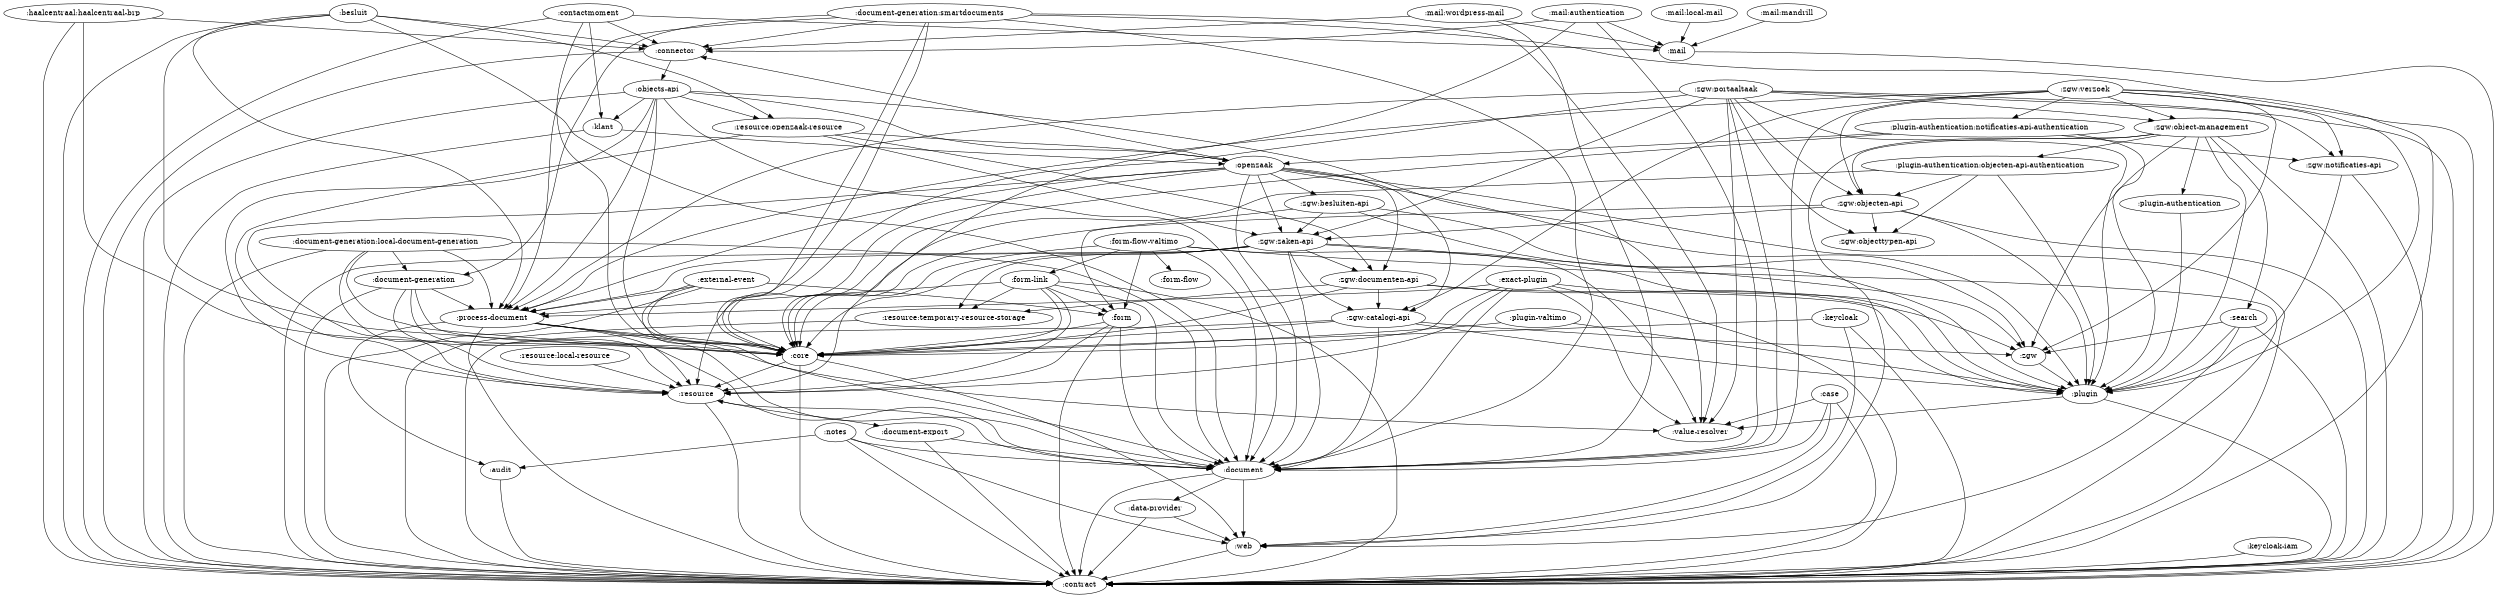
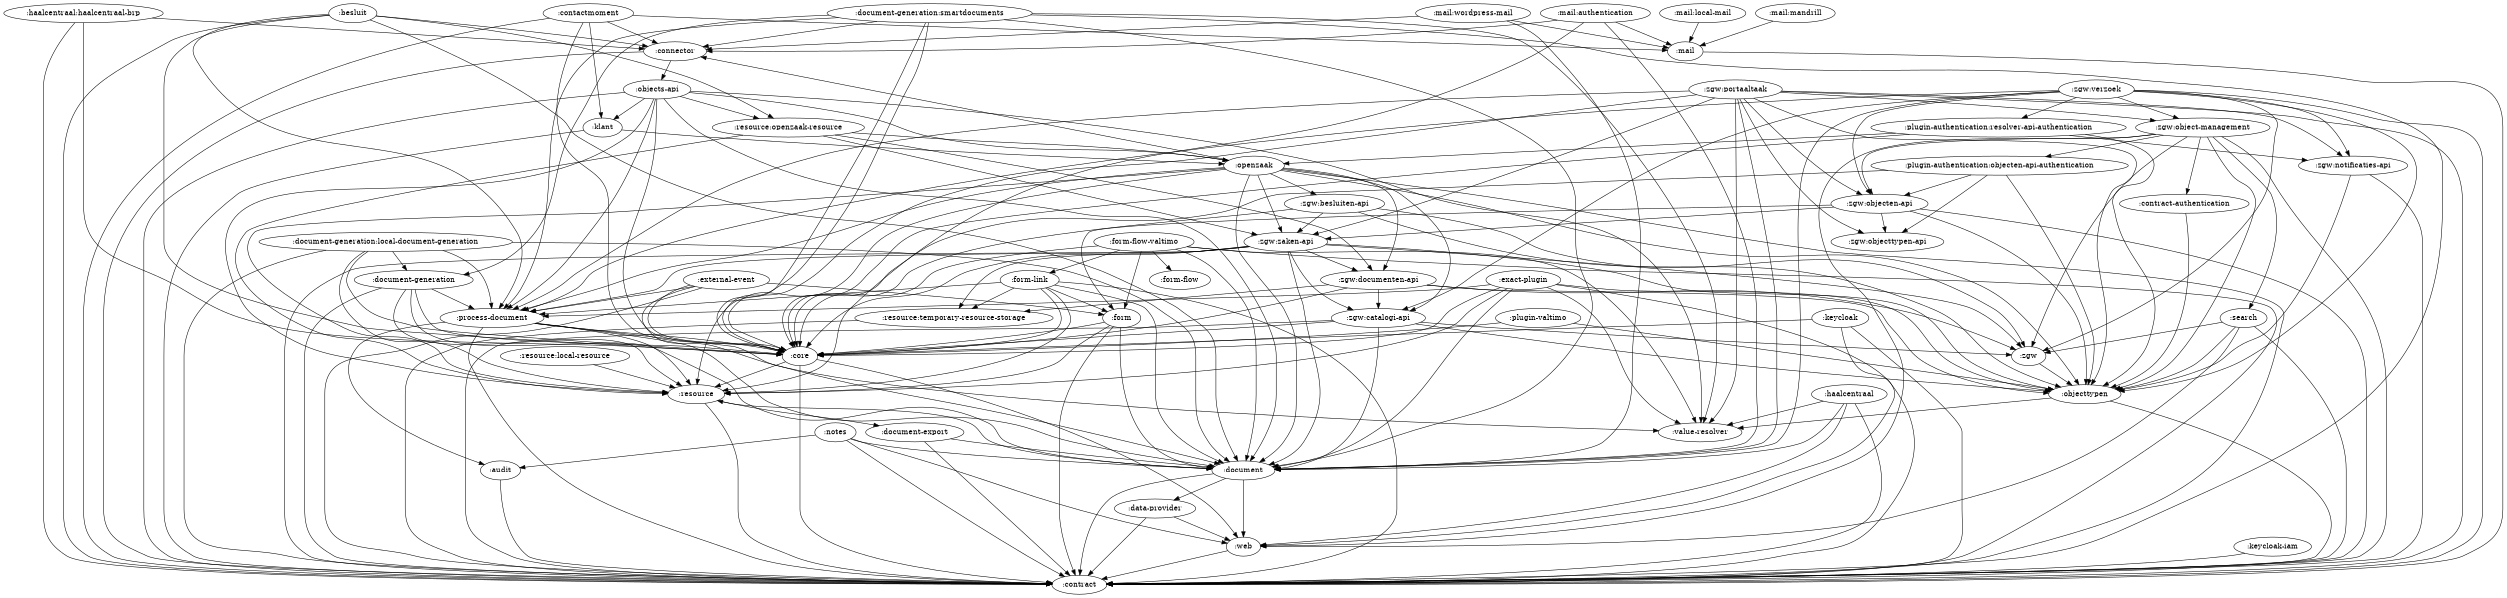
  digraph {
    ":audit"
    ":contract"
    ":besluit"
    ":connector"
    ":core"
    ":document"
    ":process-document"
    ":resource:openzaak-resource"
    ":objects-api"
    ":web"
    ":resource"
    ":data-provider"
    ":openzaak"
-   ":plugin"
+   ":plugin" [label=":objecttypen"]
    ":zgw:besluiten-api"
    ":zgw:catalogi-api"
    ":zgw:documenten-api"
    ":zgw:zaken-api"
    ":value-resolver"
    ":document-export"
    ":zgw"
    ":resource:temporary-resource-storage"
-   ":case"
+   ":case" [label=":haalcentraal"]
    ":contactmoment"
    ":klant"
    ":mail"
    ":document-generation"
    ":document-generation:local-document-generation"
    ":document-generation:smartdocuments"
    ":exact-plugin"
    ":external-event"
    ":form"
    ":form-flow-valtimo"
    ":form-flow"
    ":form-link"
    ":haalcentraal:haalcentraal-brp"
    ":keycloak-iam"
    n38 [label=":mail:authentication"]
    ":mail:local-mail"
    ":mail:mandrill"
    ":mail:wordpress-mail"
    n42 [label=":keycloak"]
    ":notes"
-   ":plugin-authentication"
-   ":plugin-authentication:notificaties-api-authentication"
+   ":plugin-authentication" [label=":contract-authentication"]
+   ":plugin-authentication:notificaties-api-authentication" [label=":plugin-authentication:resolver-api-authentication"]
    ":zgw:notificaties-api"
    ":plugin-authentication:objecten-api-authentication"
    ":zgw:objecten-api"
    ":zgw:objecttypen-api"
    ":plugin-valtimo"
    ":resource:local-resource"
    ":search"
    ":zgw:object-management"
    ":zgw:portaaltaak"
    ":zgw:verzoek"
    ":audit" -> ":contract"
    ":besluit" -> ":contract"
    ":besluit" -> ":connector"
    ":besluit" -> ":core"
    ":besluit" -> ":document"
    ":besluit" -> ":process-document"
    ":besluit" -> ":resource:openzaak-resource"
    ":connector" -> ":contract"
    ":connector" -> ":objects-api"
    ":core" -> ":contract"
    ":core" -> ":web"
    ":core" -> ":resource"
    ":document" -> ":contract"
    ":document" -> ":web"
    ":document" -> ":resource"
    ":document" -> ":data-provider"
    ":process-document" -> ":audit"
    ":process-document" -> ":contract"
    ":process-document" -> ":core"
    ":process-document" -> ":document"
    ":process-document" -> ":resource"
    ":process-document" -> ":value-resolver"
    ":resource:openzaak-resource" -> ":resource"
    ":resource:openzaak-resource" -> ":openzaak"
    ":resource:openzaak-resource" -> ":zgw:documenten-api"
    ":resource:openzaak-resource" -> ":zgw:zaken-api"
    ":objects-api" -> ":contract"
    ":objects-api" -> ":core"
    ":objects-api" -> ":document"
    ":objects-api" -> ":process-document"
    ":objects-api" -> ":resource:openzaak-resource"
    ":objects-api" -> ":resource"
    ":objects-api" -> ":openzaak"
    ":objects-api" -> ":value-resolver"
    ":objects-api" -> ":klant"
    ":web" -> ":contract"
    ":resource" -> ":contract"
    ":resource" -> ":document-export"
    ":data-provider" -> ":contract"
    ":data-provider" -> ":web"
    ":openzaak" -> ":contract"
    ":openzaak" -> ":connector"
    ":openzaak" -> ":core"
    ":openzaak" -> ":document"
    ":openzaak" -> ":process-document"
    ":openzaak" -> ":resource"
    ":openzaak" -> ":plugin"
    ":openzaak" -> ":zgw:besluiten-api"
    ":openzaak" -> ":zgw:catalogi-api"
    ":openzaak" -> ":zgw:documenten-api"
    ":openzaak" -> ":zgw:zaken-api"
    ":plugin" -> ":contract"
    ":plugin" -> ":value-resolver"
    ":zgw:besluiten-api" -> ":core"
    ":zgw:besluiten-api" -> ":plugin"
    ":zgw:besluiten-api" -> ":zgw:zaken-api"
    ":zgw:besluiten-api" -> ":zgw"
    ":zgw:catalogi-api" -> ":contract"
    ":zgw:catalogi-api" -> ":core"
    ":zgw:catalogi-api" -> ":document"
    ":zgw:catalogi-api" -> ":plugin"
    ":zgw:catalogi-api" -> ":zgw"
    ":zgw:documenten-api" -> ":core"
    ":zgw:documenten-api" -> ":plugin"
    ":zgw:documenten-api" -> ":zgw:catalogi-api"
    ":zgw:documenten-api" -> ":zgw"
    ":zgw:documenten-api" -> ":resource:temporary-resource-storage"
    ":zgw:zaken-api" -> ":contract"
    ":zgw:zaken-api" -> ":core"
    ":zgw:zaken-api" -> ":document"
    ":zgw:zaken-api" -> ":process-document"
    ":zgw:zaken-api" -> ":plugin"
    ":zgw:zaken-api" -> ":zgw:catalogi-api"
    ":zgw:zaken-api" -> ":zgw:documenten-api"
    ":zgw:zaken-api" -> ":zgw"
    ":zgw:zaken-api" -> ":resource:temporary-resource-storage"
    ":document-export" -> ":contract"
    ":document-export" -> ":document"
    ":zgw" -> ":plugin"
    ":resource:temporary-resource-storage" -> ":contract"
    ":case" -> ":contract"
    ":case" -> ":document"
    ":case" -> ":web"
    ":case" -> ":value-resolver"
    ":contactmoment" -> ":contract"
    ":contactmoment" -> ":connector"
    ":contactmoment" -> ":core"
    ":contactmoment" -> ":klant"
    ":contactmoment" -> ":mail"
    ":klant" -> ":contract"
    ":klant" -> ":openzaak"
    ":mail" -> ":contract"
    ":document-generation" -> ":contract"
    ":document-generation" -> ":core"
    ":document-generation" -> ":document"
    ":document-generation" -> ":process-document"
    ":document-generation" -> ":resource"
    ":document-generation:local-document-generation" -> ":contract"
    ":document-generation:local-document-generation" -> ":core"
    ":document-generation:local-document-generation" -> ":document"
    ":document-generation:local-document-generation" -> ":process-document"
    ":document-generation:local-document-generation" -> ":resource"
    ":document-generation:local-document-generation" -> ":document-generation"
    ":document-generation:smartdocuments" -> ":contract"
    ":document-generation:smartdocuments" -> ":connector"
    ":document-generation:smartdocuments" -> ":core"
    ":document-generation:smartdocuments" -> ":document"
    ":document-generation:smartdocuments" -> ":process-document"
    ":document-generation:smartdocuments" -> ":resource"
    ":document-generation:smartdocuments" -> ":value-resolver"
    ":document-generation:smartdocuments" -> ":document-generation"
    ":exact-plugin" -> ":contract"
    ":exact-plugin" -> ":core"
    ":exact-plugin" -> ":document"
    ":exact-plugin" -> ":process-document"
    ":exact-plugin" -> ":resource"
    ":exact-plugin" -> ":plugin"
    ":exact-plugin" -> ":value-resolver"
    ":external-event" -> ":contract"
    ":external-event" -> ":core"
    ":external-event" -> ":document"
    ":external-event" -> ":process-document"
    ":external-event" -> ":form"
    ":form" -> ":contract"
    ":form" -> ":core"
    ":form" -> ":document"
    ":form" -> ":resource"
    ":form-flow-valtimo" -> ":contract"
    ":form-flow-valtimo" -> ":core"
    ":form-flow-valtimo" -> ":document"
    ":form-flow-valtimo" -> ":value-resolver"
    ":form-flow-valtimo" -> ":form"
    ":form-flow-valtimo" -> ":form-flow"
    ":form-flow-valtimo" -> ":form-link"
    ":form-link" -> ":contract"
    ":form-link" -> ":core"
    ":form-link" -> ":document"
    ":form-link" -> ":process-document"
    ":form-link" -> ":resource"
    ":form-link" -> ":resource:temporary-resource-storage"
    ":form-link" -> ":form"
    ":haalcentraal:haalcentraal-brp" -> ":contract"
    ":haalcentraal:haalcentraal-brp" -> ":connector"
    ":haalcentraal:haalcentraal-brp" -> ":core"
    ":keycloak-iam" -> ":contract"
    n38 -> ":connector"
    n38 -> ":document"
    n38 -> ":resource"
    n38 -> ":mail"
    ":mail:local-mail" -> ":mail"
    ":mail:mandrill" -> ":mail"
    ":mail:wordpress-mail" -> ":connector"
    ":mail:wordpress-mail" -> ":document"
    ":mail:wordpress-mail" -> ":mail"
    n42 -> ":contract"
    n42 -> ":core"
    n42 -> ":web"
    ":notes" -> ":audit"
    ":notes" -> ":contract"
    ":notes" -> ":document"
    ":notes" -> ":web"
    ":plugin-authentication" -> ":plugin"
    ":plugin-authentication:notificaties-api-authentication" -> ":core"
    ":plugin-authentication:notificaties-api-authentication" -> ":openzaak"
    ":plugin-authentication:notificaties-api-authentication" -> ":plugin"
    ":plugin-authentication:notificaties-api-authentication" -> ":zgw:notificaties-api"
    ":zgw:notificaties-api" -> ":contract"
    ":zgw:notificaties-api" -> ":plugin"
    ":plugin-authentication:objecten-api-authentication" -> ":core"
    ":plugin-authentication:objecten-api-authentication" -> ":plugin"
    ":plugin-authentication:objecten-api-authentication" -> ":zgw:objecten-api"
    ":plugin-authentication:objecten-api-authentication" -> ":zgw:objecttypen-api"
    ":zgw:objecten-api" -> ":contract"
    ":zgw:objecten-api" -> ":plugin"
    ":zgw:objecten-api" -> ":zgw:zaken-api"
    ":zgw:objecten-api" -> ":form"
    ":zgw:objecten-api" -> ":zgw:objecttypen-api"
    ":plugin-valtimo" -> ":core"
    ":plugin-valtimo" -> ":plugin"
    ":resource:local-resource" -> ":resource"
    ":search" -> ":contract"
    ":search" -> ":web"
    ":search" -> ":plugin"
    ":search" -> ":zgw"
    ":zgw:object-management" -> ":contract"
    ":zgw:object-management" -> ":web"
    ":zgw:object-management" -> ":plugin"
    ":zgw:object-management" -> ":zgw"
    ":zgw:object-management" -> ":plugin-authentication"
    ":zgw:object-management" -> ":plugin-authentication:objecten-api-authentication"
    ":zgw:object-management" -> ":zgw:objecten-api"
    ":zgw:object-management" -> ":search"
    ":zgw:portaaltaak" -> ":contract"
    ":zgw:portaaltaak" -> ":core"
    ":zgw:portaaltaak" -> ":document"
    ":zgw:portaaltaak" -> ":process-document"
    ":zgw:portaaltaak" -> ":plugin"
    ":zgw:portaaltaak" -> ":zgw:zaken-api"
    ":zgw:portaaltaak" -> ":value-resolver"
    ":zgw:portaaltaak" -> ":zgw:notificaties-api"
    ":zgw:portaaltaak" -> ":zgw:objecten-api"
    ":zgw:portaaltaak" -> ":zgw:objecttypen-api"
    ":zgw:portaaltaak" -> ":zgw:object-management"
    ":zgw:verzoek" -> ":contract"
    ":zgw:verzoek" -> ":document"
    ":zgw:verzoek" -> ":process-document"
    ":zgw:verzoek" -> ":plugin"
    ":zgw:verzoek" -> ":zgw:catalogi-api"
    ":zgw:verzoek" -> ":zgw"
    ":zgw:verzoek" -> ":plugin-authentication:notificaties-api-authentication"
    ":zgw:verzoek" -> ":zgw:notificaties-api"
    ":zgw:verzoek" -> ":zgw:objecten-api"
    ":zgw:verzoek" -> ":zgw:object-management"
  }
